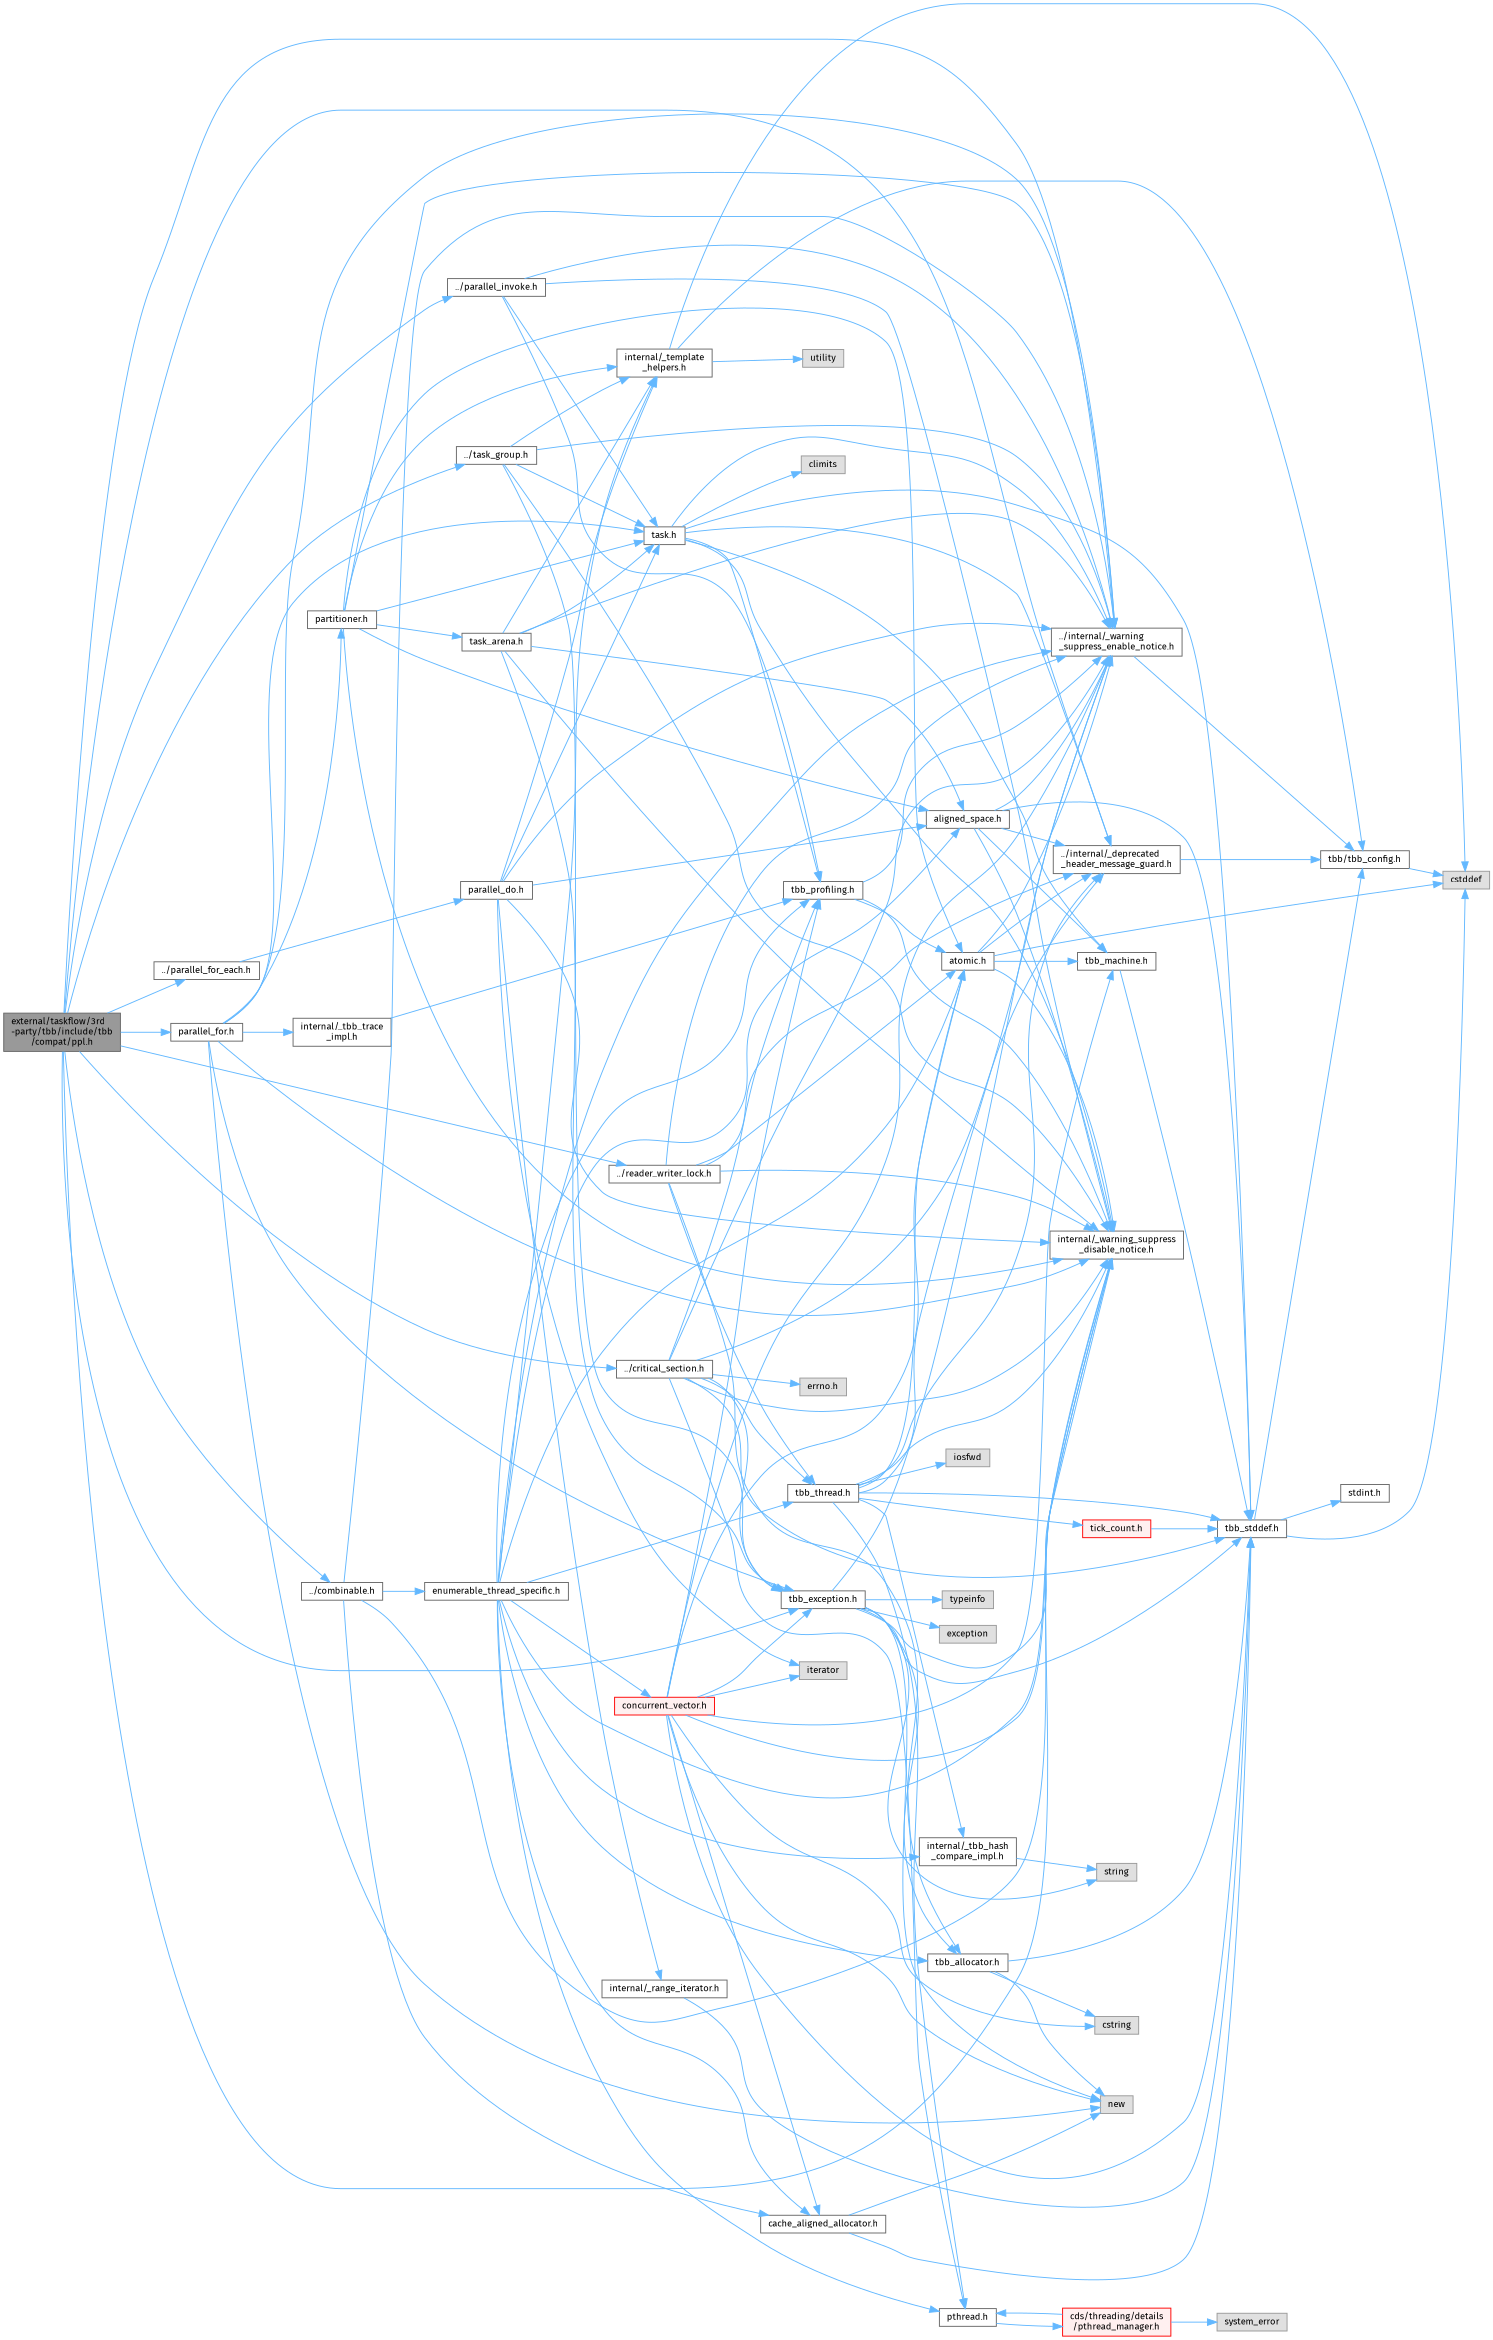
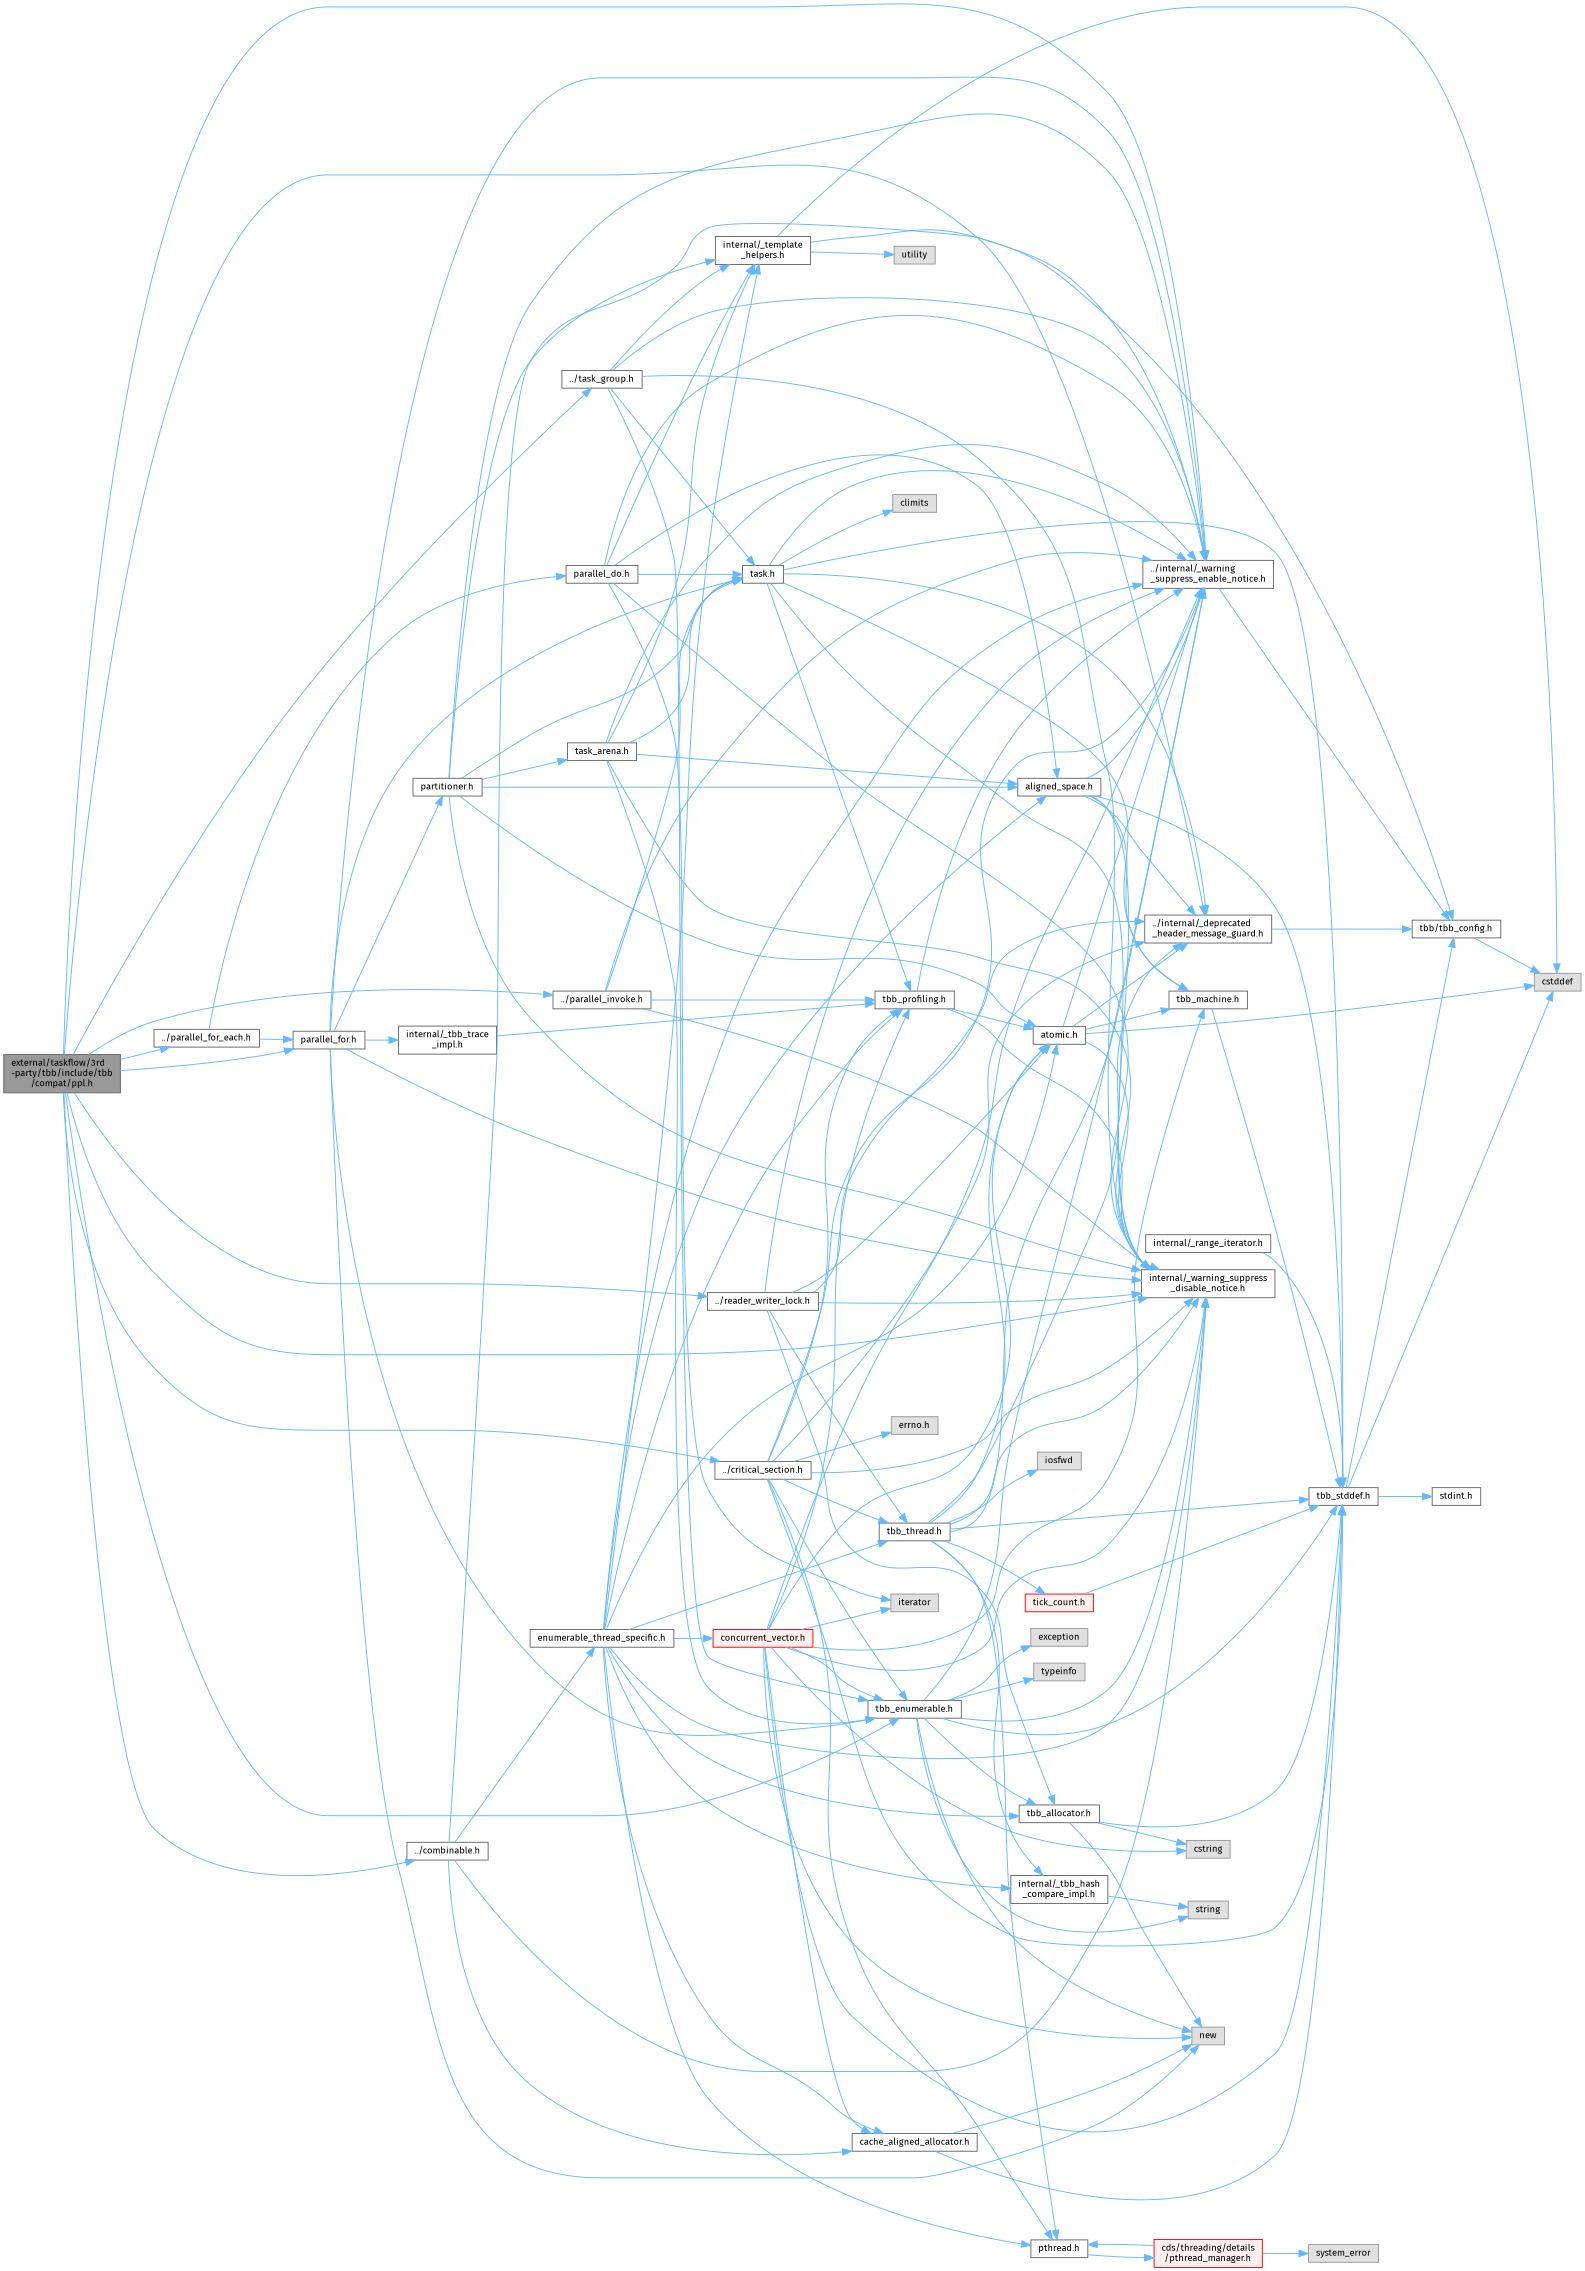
  digraph {
    fontname="Fira Sans"
    rankdir=LR
    node [color=grey40 fillcolor=white fontname="Fira Sans" fontsize=10 shape=box style=filled]
    edge [color=steelblue1 fontname="Fira Sans" fontsize=10 labelfontname=Helvetica labelfontsize=10 style=solid]
    n1 [color=gray40 fillcolor=grey60 fontcolor=black height=0.2 label="external/taskflow/3rd\l-party/tbb/include/tbb\l/compat/ppl.h" width=0.4]
    n2 [height=0.2 label="../internal/_deprecated\l_header_message_guard.h" width=0.4]
    n3 [height=0.2 label="../internal/_warning\l_suppress_enable_notice.h" width=0.4]
    n4 [height=0.2 label="../task_group.h" width=0.4]
    n5 [height=0.2 label="internal/_warning_suppress\l_disable_notice.h" width=0.4]
-   n6 [height=0.2 label="tbb_exception.h" width=0.4]
+   n6 [height=0.2 label="tbb_enumerable.h" width=0.4]
    n7 [height=0.2 label="../parallel_invoke.h" width=0.4]
    n8 [height=0.2 label="../parallel_for_each.h" width=0.4]
    n9 [height=0.2 label="parallel_for.h" width=0.4]
    n10 [height=0.2 label="../critical_section.h" width=0.4]
    n11 [height=0.2 label="../reader_writer_lock.h" width=0.4]
    n12 [height=0.2 label="../combinable.h" width=0.4]
    n13 [height=0.2 label="tbb/tbb_config.h" width=0.4]
    n14 [height=0.2 label="task.h" width=0.4]
    n15 [height=0.2 label="internal/_template\l_helpers.h" width=0.4]
    n16 [height=0.2 label="tbb_stddef.h" width=0.4]
    n17 [color=grey60 fillcolor="#E0E0E0" height=0.2 label=exception width=0.4]
    n18 [color=grey60 fillcolor="#E0E0E0" height=0.2 label=new width=0.4]
    n19 [color=grey60 fillcolor="#E0E0E0" height=0.2 label=string width=0.4]
    n20 [height=0.2 label="tbb_allocator.h" width=0.4]
    n21 [color=grey60 fillcolor="#E0E0E0" height=0.2 label=typeinfo width=0.4]
    n22 [height=0.2 label="tbb_profiling.h" width=0.4]
    n23 [height=0.2 label="parallel_do.h" width=0.4]
    n24 [height=0.2 label="partitioner.h" width=0.4]
    n25 [height=0.2 label="internal/_tbb_trace\l_impl.h" width=0.4]
    n26 [height=0.2 label="pthread.h" width=0.4]
    n27 [color=grey60 fillcolor="#E0E0E0" height=0.2 label="errno.h" width=0.4]
    n28 [height=0.2 label="tbb_thread.h" width=0.4]
    n29 [height=0.2 label="atomic.h" width=0.4]
    n30 [height=0.2 label="enumerable_thread_specific.h" width=0.4]
    n31 [height=0.2 label="cache_aligned_allocator.h" width=0.4]
    n32 [color=grey60 fillcolor="#E0E0E0" height=0.2 label=cstddef width=0.4]
    n33 [height=0.2 label="tbb_machine.h" width=0.4]
    n34 [color=grey60 fillcolor="#E0E0E0" height=0.2 label=climits width=0.4]
    n35 [color=grey60 fillcolor="#E0E0E0" height=0.2 label=utility width=0.4]
    n36 [height=0.2 label="stdint.h" width=0.4]
    n37 [color=grey60 fillcolor="#E0E0E0" height=0.2 label=cstring width=0.4]
    n38 [height=0.2 label="internal/_range_iterator.h" width=0.4]
    n39 [height=0.2 label="aligned_space.h" width=0.4]
    n40 [color=grey60 fillcolor="#E0E0E0" height=0.2 label=iterator width=0.4]
    n41 [height=0.2 label="task_arena.h" width=0.4]
    n42 [color=red fillcolor="#FFF0F0" height=0.2 label="cds/threading/details\l/pthread_manager.h" width=0.4]
    n43 [height=0.2 label="internal/_tbb_hash\l_compare_impl.h" width=0.4]
    n44 [color=red fillcolor="#FFF0F0" height=0.2 label="tick_count.h" width=0.4]
    n45 [color=grey60 fillcolor="#E0E0E0" height=0.2 label=iosfwd width=0.4]
    n46 [color=grey60 fillcolor="#E0E0E0" height=0.2 label=system_error width=0.4]
    n47 [color=red fillcolor="#FFF0F0" height=0.2 label="concurrent_vector.h" width=0.4]
    n1 -> n2
    n1 -> n3
    n1 -> n4
    n1 -> n5
    n1 -> n6
    n1 -> n7
    n1 -> n8
    n1 -> n9
    n1 -> n10
    n1 -> n11
    n1 -> n12
    n2 -> n13
    n3 -> n13
    n4 -> n3
    n4 -> n5
    n4 -> n6
    n4 -> n14
    n4 -> n15
    n6 -> n3
    n6 -> n5
    n6 -> n16
    n6 -> n17
    n6 -> n18
    n6 -> n19
    n6 -> n20
    n6 -> n21
    n7 -> n3
    n7 -> n5
    n7 -> n14
    n7 -> n22
+   n8 -> n9
    n8 -> n23
    n9 -> n3
    n9 -> n5
    n9 -> n6
    n9 -> n14
    n9 -> n18
    n9 -> n24
    n9 -> n25
    n10 -> n2
    n10 -> n3
    n10 -> n5
    n10 -> n6
    n10 -> n16
    n10 -> n22
    n10 -> n26
    n10 -> n27
    n10 -> n28
    n11 -> n2
    n11 -> n3
    n11 -> n5
    n11 -> n20
    n11 -> n28
    n11 -> n29
    n12 -> n3
    n12 -> n5
    n12 -> n30
    n12 -> n31
    n13 -> n32
    n14 -> n2
    n14 -> n3
    n14 -> n5
    n14 -> n16
    n14 -> n22
    n14 -> n33
    n14 -> n34
    n15 -> n13
    n15 -> n32
    n15 -> n35
    n16 -> n13
    n16 -> n32
    n16 -> n36
    n20 -> n16
    n20 -> n18
    n20 -> n37
    n22 -> n3
    n22 -> n5
    n22 -> n29
    n23 -> n3
    n23 -> n5
    n23 -> n14
    n23 -> n15
-   n23 -> n38
    n23 -> n39
    n23 -> n40
    n24 -> n3
    n24 -> n5
    n24 -> n14
    n24 -> n15
    n24 -> n29
    n24 -> n39
    n24 -> n41
    n25 -> n22
    n26 -> n42
    n28 -> n2
    n28 -> n3
    n28 -> n5
    n28 -> n16
    n28 -> n26
    n28 -> n29
    n28 -> n43
    n28 -> n44
    n28 -> n45
    n29 -> n2
    n29 -> n3
    n29 -> n5
    n29 -> n32
    n29 -> n33
    n30 -> n3
    n30 -> n5
    n30 -> n15
    n30 -> n20
    n30 -> n22
    n30 -> n26
    n30 -> n28
    n30 -> n29
    n30 -> n31
    n30 -> n39
    n30 -> n43
    n30 -> n47
    n31 -> n16
    n31 -> n18
    n33 -> n16
    n38 -> n16
    n39 -> n2
    n39 -> n3
    n39 -> n5
    n39 -> n16
    n39 -> n33
    n41 -> n3
    n41 -> n5
    n41 -> n6
    n41 -> n14
    n41 -> n15
    n41 -> n39
    n42 -> n26
    n42 -> n46
    n43 -> n19
    n44 -> n16
    n47 -> n3
    n47 -> n5
    n47 -> n6
    n47 -> n16
    n47 -> n18
    n47 -> n22
    n47 -> n29
    n47 -> n31
    n47 -> n33
    n47 -> n37
    n47 -> n40
  }
